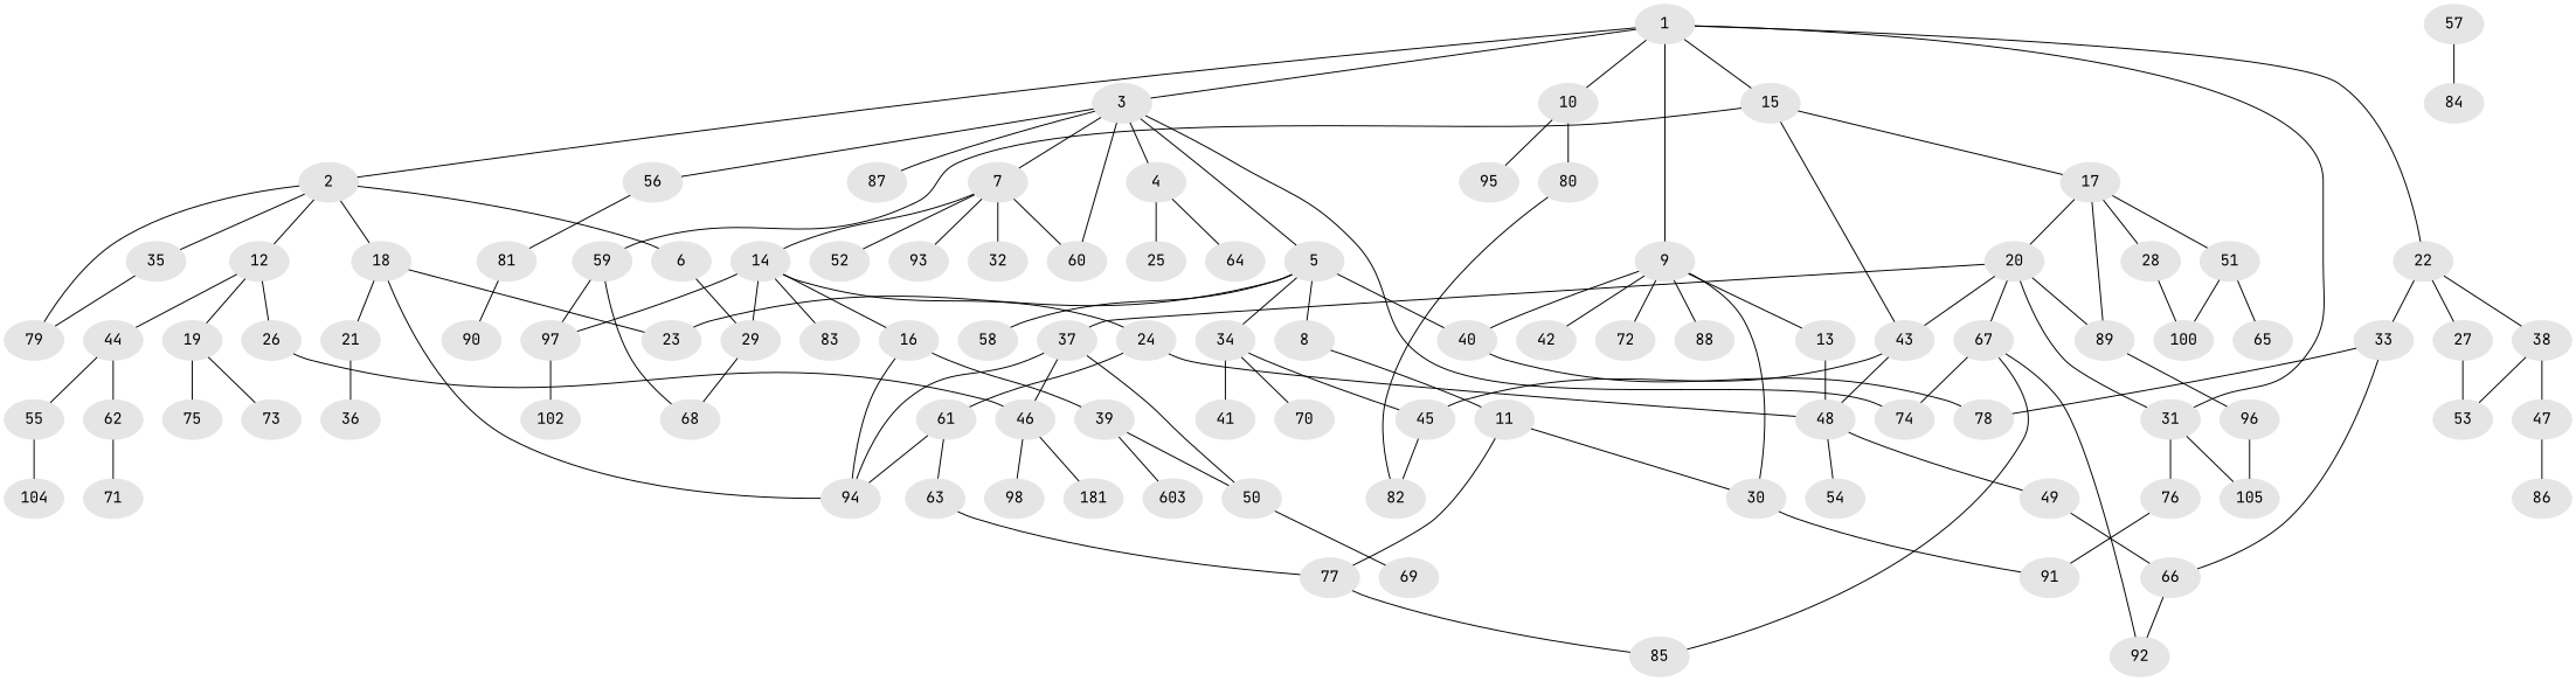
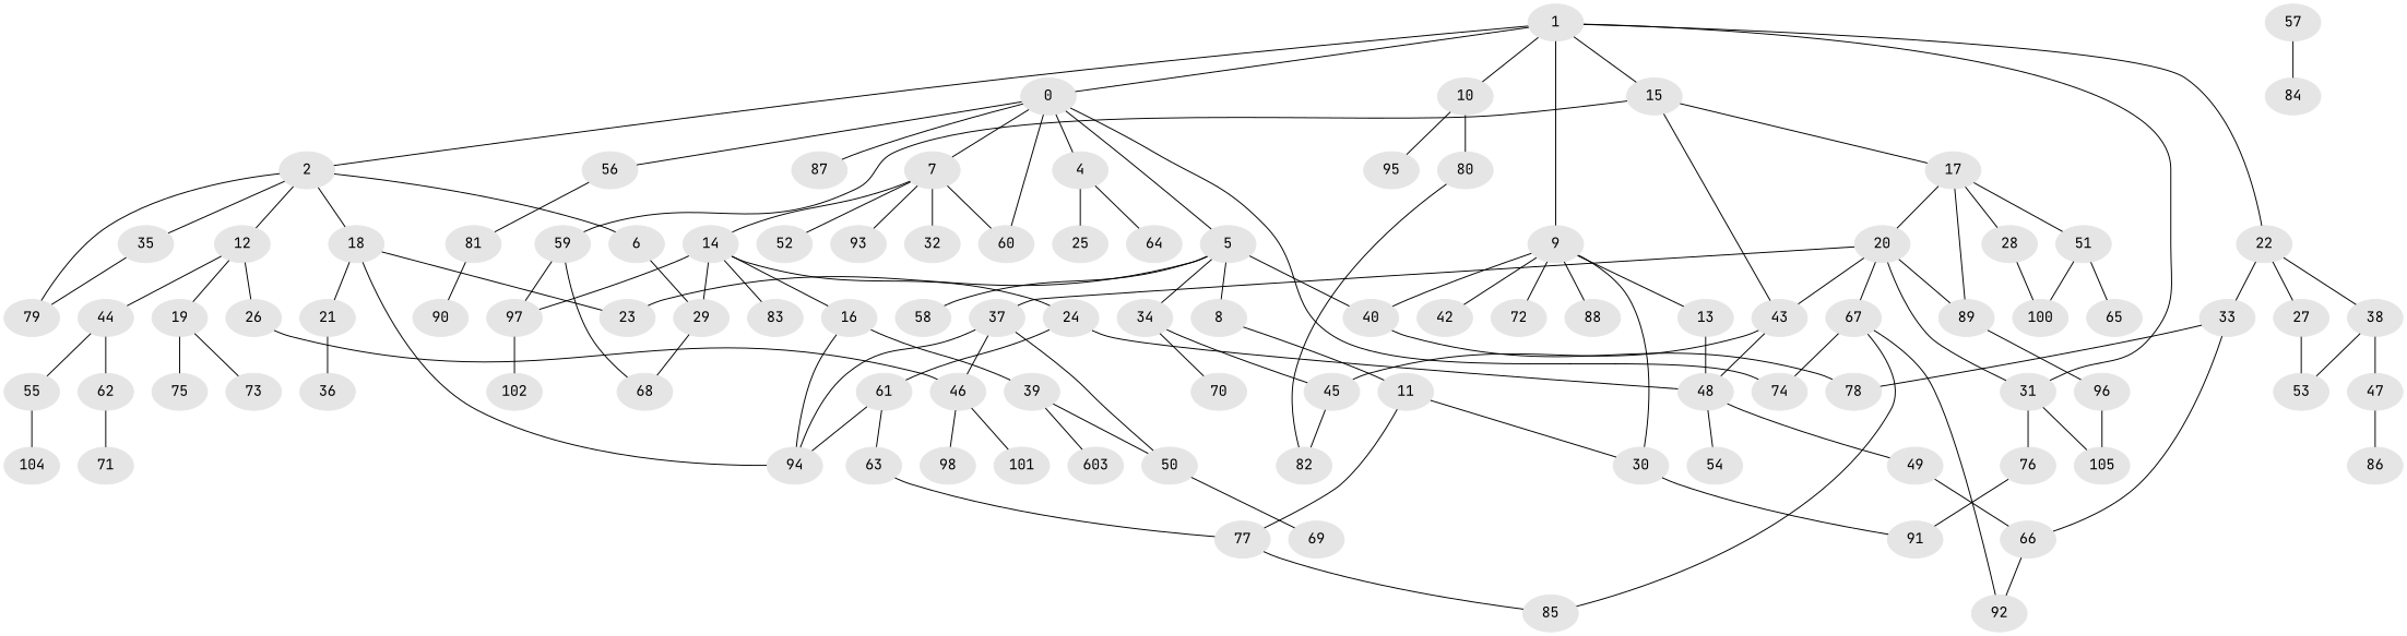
  graph {
    fontname="JetBrains Mono"
    node [color=gray90 fontname="JetBrains Mono" style=filled]
    edge [fontname="JetBrains Mono"]
    1
    2
-   3
+   3 [label=0]
    9
    10
    15
    22
    31
    6
    12
    18
    35
    79
    4
    5
    7
    56
    60
    74
    87
    40
    13
    30
    42
    72
    88
    80
    95
    17
    43
    59
    27
    33
    38
    76
    105
    29
    19
    26
    44
    23
    94
    21
    57
    84
    25
    64
    8
    34
    58
    14
    32
    52
    93
    81
    11
-   41
    45
    70
    78
    68
    16
    24
    83
    97
    77
    48
    91
    82
    85
    73
    75
    46
    55
    62
    49
    54
    39
    61
    102
    20
    28
    51
    89
    50
    n86 [label=603]
    37
    67
    100
    65
    96
    36
    92
    53
    66
    47
    63
    98
-   101 [label=181]
+   101
    69
    86
    104
    71
    90
    1 -- 2
    1 -- 3
    1 -- 9
    1 -- 10
    1 -- 15
    1 -- 22
    1 -- 31
    2 -- 6
    2 -- 12
    2 -- 18
    2 -- 35
    2 -- 79
    3 -- 4
    3 -- 5
    3 -- 7
    3 -- 56
    3 -- 60
    3 -- 74
    3 -- 87
    9 -- 40
    9 -- 13
    9 -- 30
    9 -- 42
    9 -- 72
    9 -- 88
    10 -- 80
    10 -- 95
    15 -- 17
    15 -- 43
    15 -- 59
    22 -- 27
    22 -- 33
    22 -- 38
    31 -- 76
    31 -- 105
    6 -- 29
    12 -- 19
    12 -- 26
    12 -- 44
    18 -- 23
    18 -- 94
    18 -- 21
    35 -- 79
    4 -- 25
    4 -- 64
    5 -- 40
    5 -- 23
    5 -- 8
    5 -- 34
    5 -- 58
    7 -- 60
    7 -- 14
    7 -- 32
    7 -- 52
    7 -- 93
    56 -- 81
    40 -- 78
    13 -- 48
    30 -- 91
    80 -- 82
    17 -- 20
    17 -- 28
    17 -- 51
    17 -- 89
    43 -- 45
    43 -- 48
    59 -- 68
    59 -- 97
    27 -- 53
    33 -- 78
    33 -- 66
    38 -- 53
    38 -- 47
    76 -- 91
    29 -- 68
    19 -- 73
    19 -- 75
    26 -- 46
    44 -- 55
    44 -- 62
    21 -- 36
    57 -- 84
    8 -- 11
-   34 -- 41
    34 -- 45
    34 -- 70
    14 -- 29
    14 -- 16
    14 -- 24
    14 -- 83
    14 -- 97
    81 -- 90
    11 -- 30
    11 -- 77
    45 -- 82
    16 -- 94
    16 -- 39
    24 -- 48
    24 -- 61
    97 -- 102
    77 -- 85
    48 -- 49
    48 -- 54
    46 -- 98
    46 -- 101
    55 -- 104
    62 -- 71
    49 -- 66
    39 -- 50
    39 -- n86
    61 -- 94
    61 -- 63
    20 -- 31
    20 -- 43
    20 -- 89
    20 -- 37
    20 -- 67
    28 -- 100
    51 -- 100
    51 -- 65
    89 -- 96
    50 -- 69
    37 -- 94
    37 -- 46
    37 -- 50
    67 -- 74
    67 -- 85
    67 -- 92
    96 -- 105
    66 -- 92
    47 -- 86
    63 -- 77
  }
